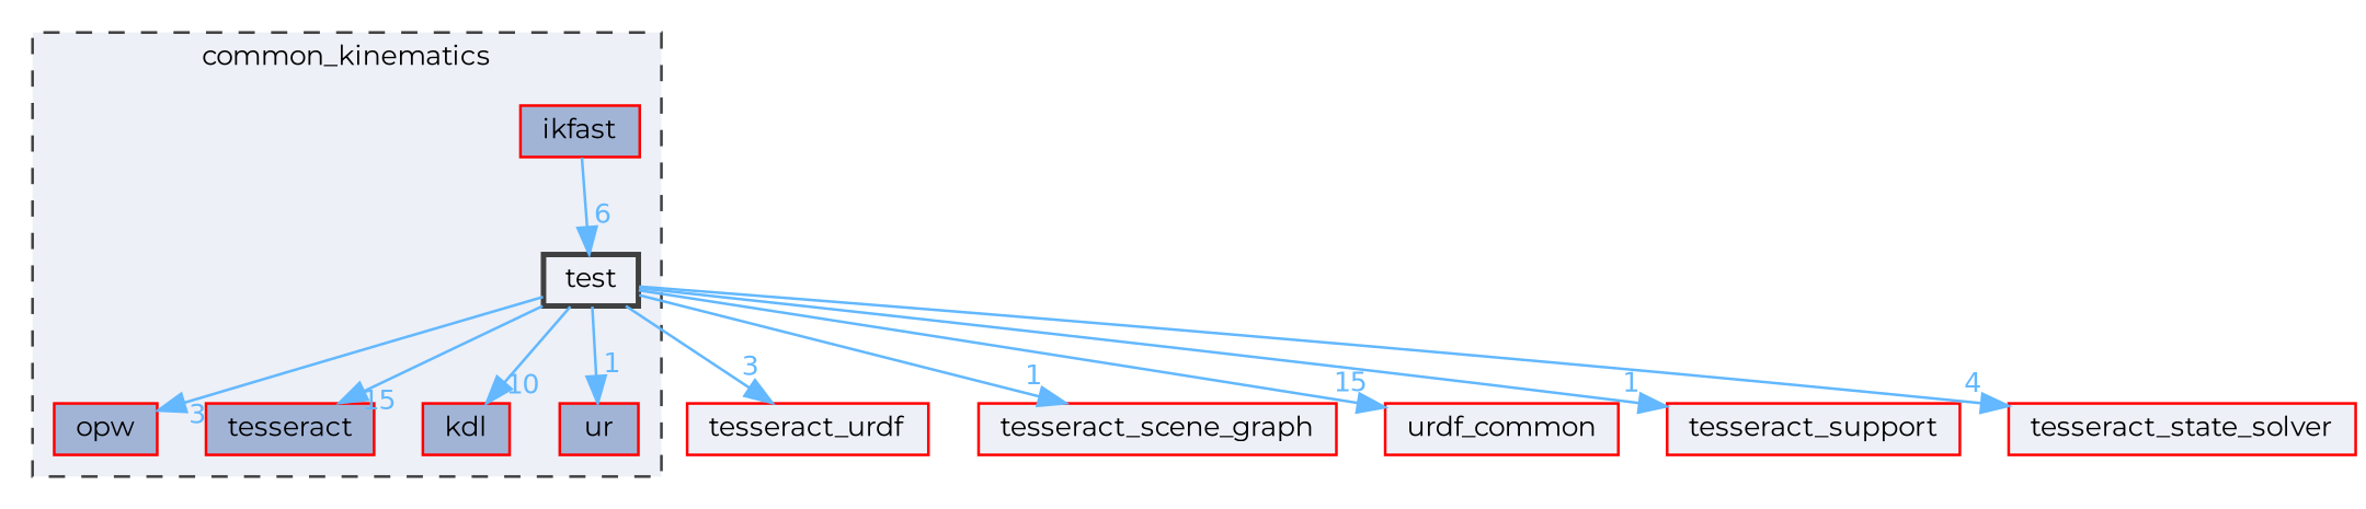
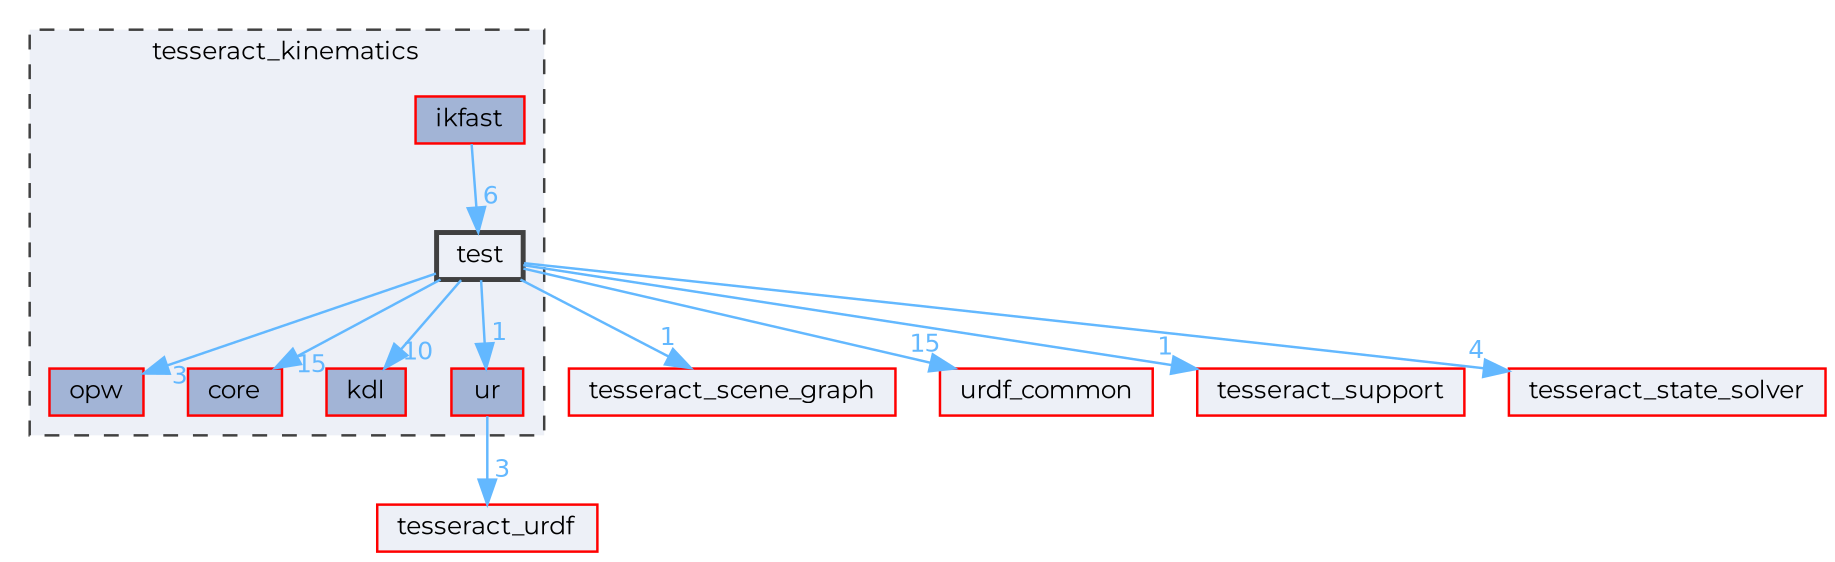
  digraph {
    compound=true
    fontname=Montserrat
    node [color=red fillcolor="#edf0f7" fontname=Montserrat fontsize=10 shape=box style=filled]
    edge [color=steelblue1 fontcolor=steelblue1 fontname=Montserrat fontsize=10 headlabel=1 labeldistance=1.5 labelfontname=Helvetica labelfontsize=10]
    n1 [fillcolor="#a2b4d6" height=0.2 label=ikfast width=0.4]
    n2 [fillcolor="#a2b4d6" height=0.2 label=opw width=0.4]
-   n3 [fillcolor="#a2b4d6" height=0.2 label=tesseract width=0.4]
+   n3 [fillcolor="#a2b4d6" height=0.2 label=core width=0.4]
    n4 [fillcolor="#a2b4d6" height=0.2 label=kdl width=0.4]
    n5 [fillcolor="#a2b4d6" height=0.2 label=ur width=0.4]
    n6 [color=grey25 height=0.2 label=test style="filled,bold" width=0.4]
    n7 [height=0.2 label=tesseract_urdf width=0.4]
    n8 [height=0.2 label=tesseract_scene_graph width=0.4]
    n9 [height=0.2 label=urdf_common width=0.4]
    n10 [height=0.2 label=tesseract_support width=0.4]
    n11 [height=0.2 label=tesseract_state_solver width=0.4]
    subgraph cluster_1 {
      bgcolor="#edf0f7"
      fontsize=10
-     label=common_kinematics
+     label=tesseract_kinematics
      pencolor=grey25
      style="filled,dashed"
      n1
      n2
      n3
      n4
      n5
      n6
    }
    n1 -> n6 [headlabel=6]
    n6 -> n2 [headlabel=3]
    n6 -> n3 [headlabel=15]
    n6 -> n4 [headlabel=10]
    n6 -> n5
-   n6 -> n7 [headlabel=3]
+   n5 -> n7 [headlabel=3]
    n6 -> n8
    n6 -> n9 [headlabel=15]
    n6 -> n10
    n6 -> n11 [headlabel=4]
  }
